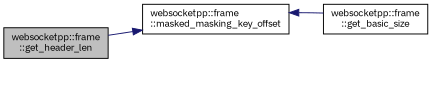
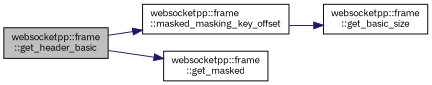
  digraph {
    fontname="IBM Plex Sans"
    rankdir=LR
    node [color=black fillcolor=white fontname="IBM Plex Sans" fontsize=10 shape=record style=filled]
    edge [color=midnightblue fontname="IBM Plex Sans" fontsize=10 labelfontname=Helvetica labelfontsize=10 style=solid]
-   n1 [fillcolor=grey75 fontcolor=black height=0.2 label="websocketpp::frame\l::get_header_len" width=0.4]
+   n1 [fillcolor=grey75 fontcolor=black height=0.2 label="websocketpp::frame\l::get_header_basic" width=0.4]
    n2 [height=0.2 label="websocketpp::frame\l::masked_masking_key_offset" width=0.4]
+   n3 [height=0.2 label="websocketpp::frame\l::get_masked" width=0.4]
    n4 [height=0.2 label="websocketpp::frame\l::get_basic_size" width=0.4]
    n1 -> n2
-   n4 -> n2
+   n1 -> n3
+   n2 -> n4
  }
